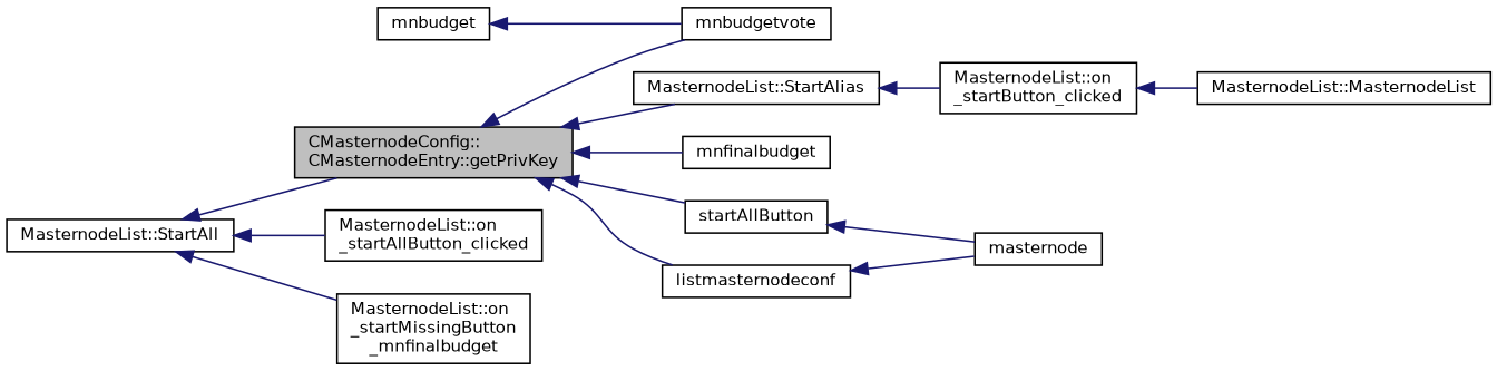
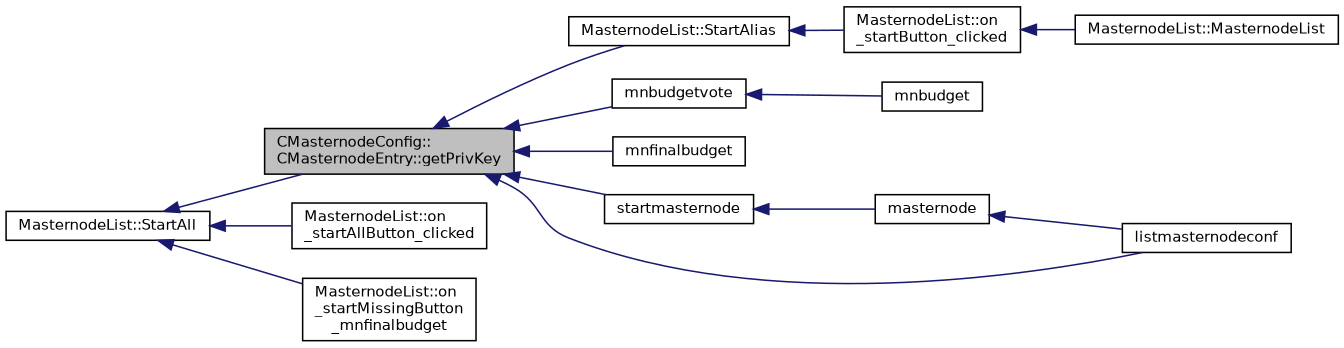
  digraph {
    rankdir=LR
    node [color=black fillcolor=white fontname=Helvetica fontsize=10 shape=record style=filled]
    edge [color=midnightblue dir=back fontname=Helvetica fontsize=10 labelfontname=Helvetica labelfontsize=10 style=solid]
    n1 [fillcolor=grey75 fontcolor=black height=0.2 label="CMasternodeConfig::\lCMasternodeEntry::getPrivKey" width=0.4]
    n2 [height=0.2 label="MasternodeList::StartAlias" width=0.4]
    n3 [height=0.2 label=mnbudgetvote width=0.4]
    n4 [height=0.2 label=mnfinalbudget width=0.4]
-   n5 [height=0.2 label=startAllButton width=0.4]
+   n5 [height=0.2 label=startmasternode width=0.4]
    n6 [height=0.2 label=listmasternodeconf width=0.4]
    n7 [height=0.2 label="MasternodeList::on\l_startButton_clicked" width=0.4]
    n8 [height=0.2 label="MasternodeList::StartAll" width=0.4]
    n9 [height=0.2 label="MasternodeList::on\l_startAllButton_clicked" width=0.4]
    n10 [height=0.2 label="MasternodeList::on\l_startMissingButton\l_mnfinalbudget" width=0.4]
    n11 [height=0.2 label=mnbudget width=0.4]
    n12 [height=0.2 label=masternode width=0.4]
    n13 [height=0.2 label="MasternodeList::MasternodeList" width=0.4]
    n1 -> n2
    n1 -> n3
    n1 -> n4
    n1 -> n5
    n1 -> n6
    n2 -> n7
-   n11 -> n3
+   n3 -> n11
    n5 -> n12
-   n6 -> n12
+   n12 -> n6
    n7 -> n13
    n8 -> n1
    n8 -> n9
    n8 -> n10
  }
